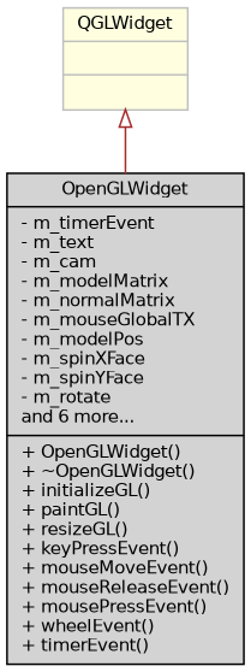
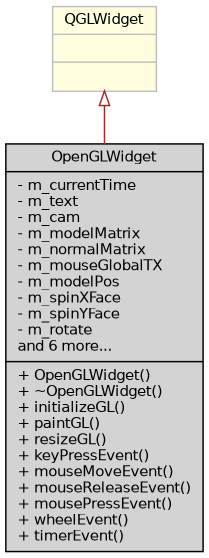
  digraph {
    node [fontname=Helvetica fontsize=10 shape=record style=filled]
-   n1 [color=black fillcolor=lightgrey fontcolor=black height=0.2 label="{OpenGLWidget\n|- m_timerEvent\l- m_text\l- m_cam\l- m_modelMatrix\l- m_normalMatrix\l- m_mouseGlobalTX\l- m_modelPos\l- m_spinXFace\l- m_spinYFace\l- m_rotate\land 6 more...\l|+ OpenGLWidget()\l+ ~OpenGLWidget()\l+ initializeGL()\l+ paintGL()\l+ resizeGL()\l+ keyPressEvent()\l+ mouseMoveEvent()\l+ mouseReleaseEvent()\l+ mousePressEvent()\l+ wheelEvent()\l+ timerEvent()\l}" width=0.4]
+   n1 [color=black fillcolor=lightgrey fontcolor=black height=0.2 label="{OpenGLWidget\n|- m_currentTime\l- m_text\l- m_cam\l- m_modelMatrix\l- m_normalMatrix\l- m_mouseGlobalTX\l- m_modelPos\l- m_spinXFace\l- m_spinYFace\l- m_rotate\land 6 more...\l|+ OpenGLWidget()\l+ ~OpenGLWidget()\l+ initializeGL()\l+ paintGL()\l+ resizeGL()\l+ keyPressEvent()\l+ mouseMoveEvent()\l+ mouseReleaseEvent()\l+ mousePressEvent()\l+ wheelEvent()\l+ timerEvent()\l}" width=0.4]
    n2 [color=grey75 fillcolor=lightyellow height=0.2 label="{QGLWidget\n||}" width=0.4]
    n2 -> n1 [arrowtail=onormal color=brown dir=back fontname=Helvetica fontsize=10 labelfontname=Helvetica labelfontsize=10 style=solid]
  }
